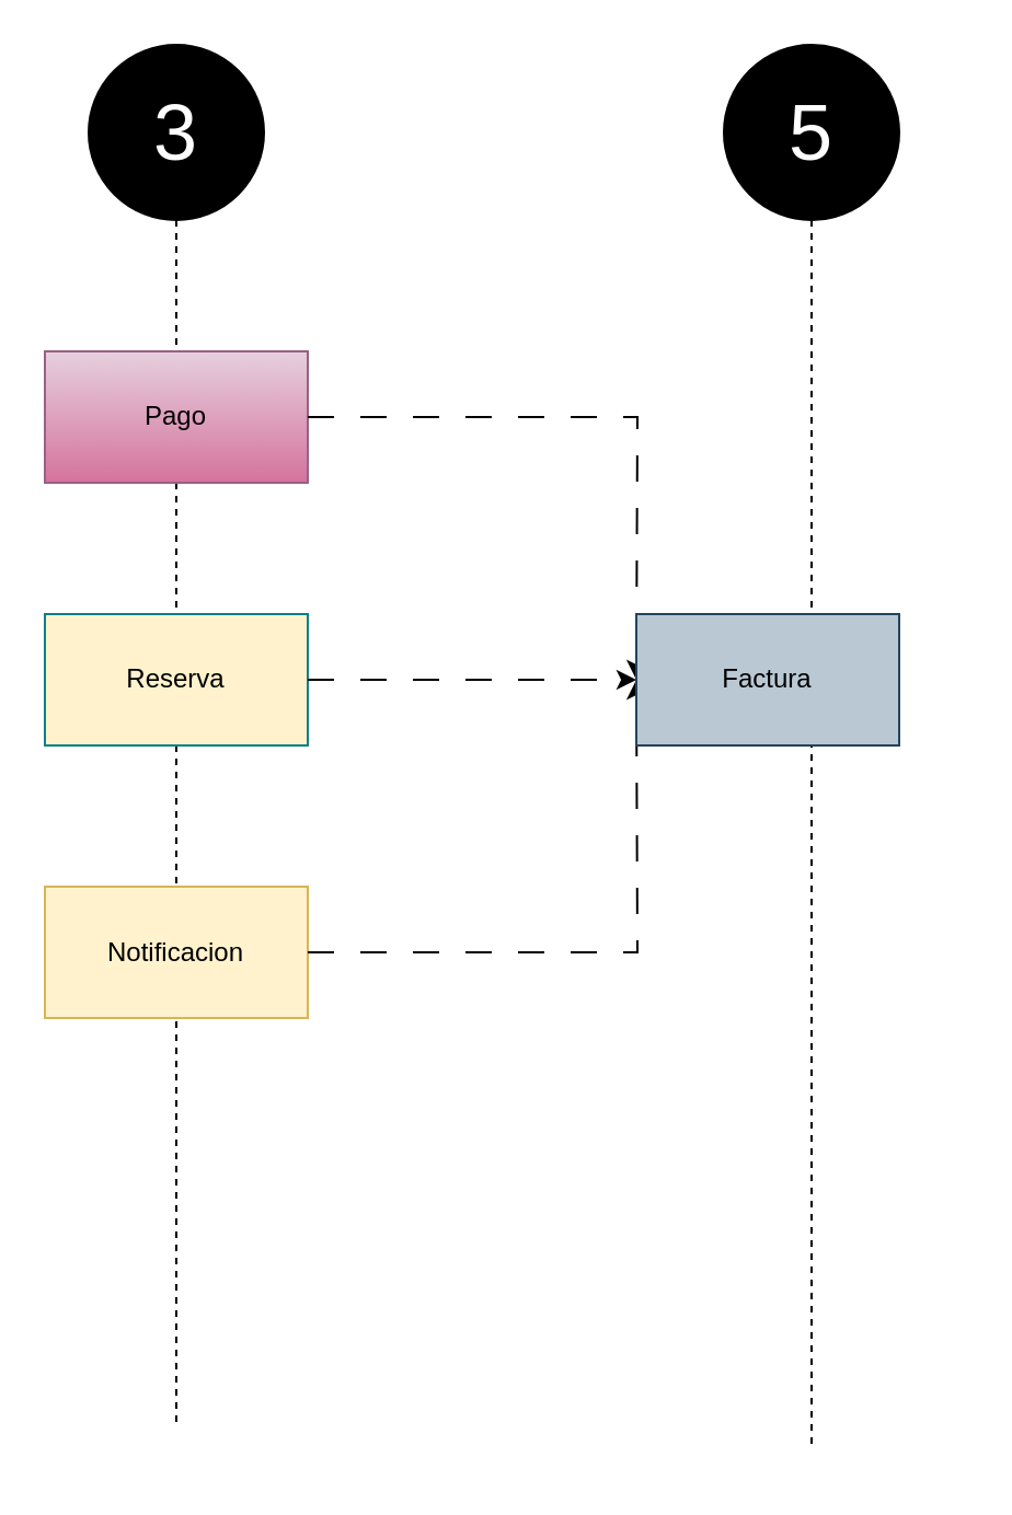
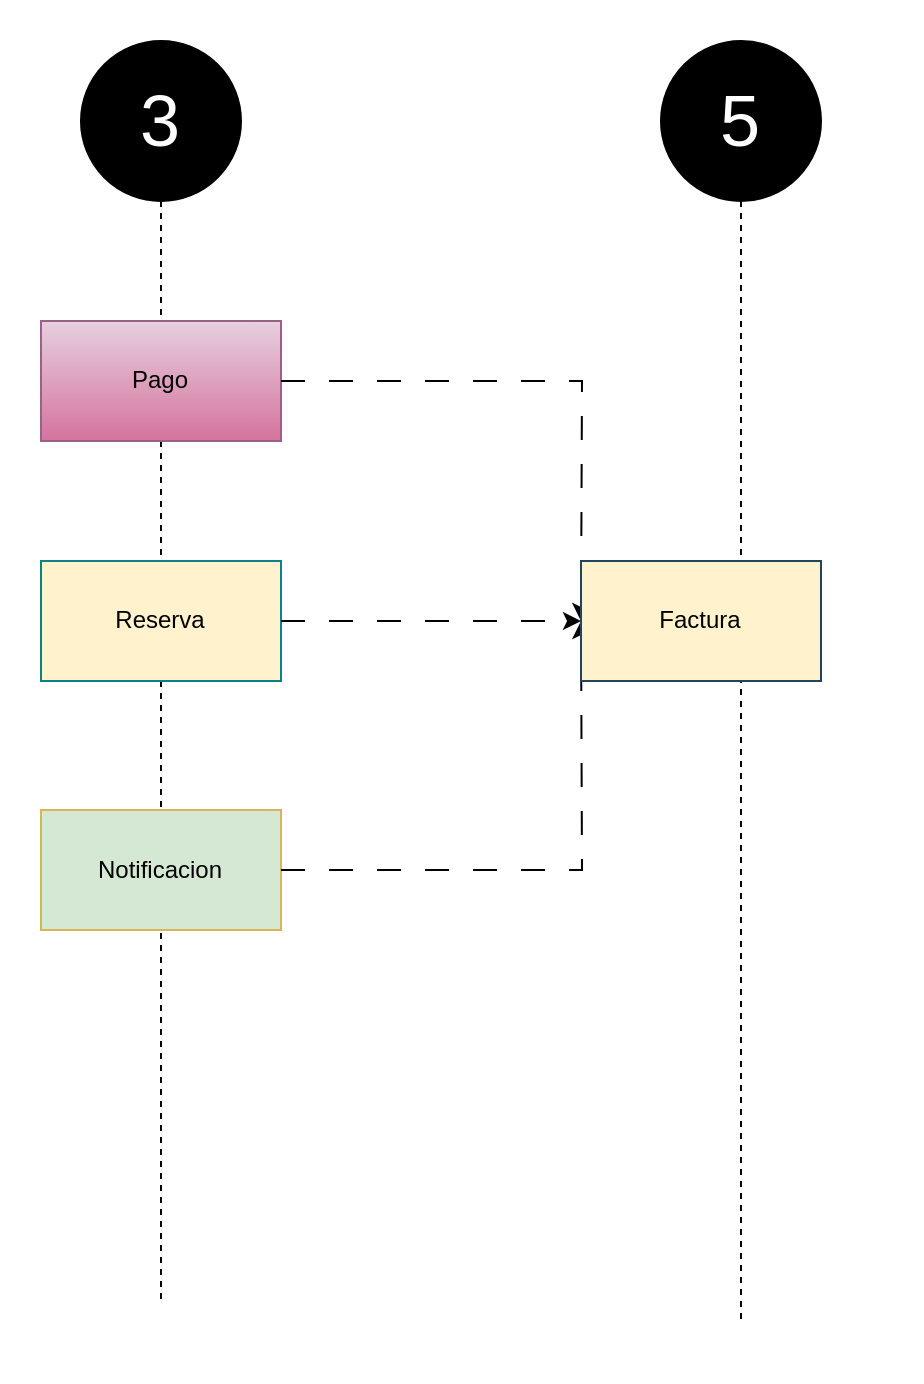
  <mxCell id="0" />
  <mxCell id="1" parent="0" />
  <mxCell id="2" value="" style="group" parent="1" vertex="1" connectable="0"><mxGeometry x="40" y="20" width="120" height="630" as="geometry" /></mxCell>
  <mxCell id="3" style="edgeStyle=orthogonalEdgeStyle;rounded=0;orthogonalLoop=1;jettySize=auto;html=1;dashed=1;endArrow=none;endFill=0;" parent="2" source="4" edge="1"><mxGeometry relative="1" as="geometry"><mxPoint x="40" y="630.0" as="targetPoint" /></mxGeometry></mxCell>
  <mxCell id="4" value="&lt;font color=&quot;#ffffff&quot; style=&quot;font-size: 36px;&quot;&gt;3&lt;/font&gt;" style="ellipse;whiteSpace=wrap;html=1;aspect=fixed;fillColor=#000000;" parent="2" vertex="1"><mxGeometry width="80" height="80" as="geometry" /></mxCell>
  <mxCell id="5" value="Pago" style="rounded=0;whiteSpace=wrap;html=1;fillColor=#e6d0de;strokeColor=#996185;gradientColor=#d5739d;" parent="2" vertex="1"><mxGeometry x="-20" y="140" width="120" height="60" as="geometry" /></mxCell>
  <mxCell id="6" value="Reserva" style="rounded=0;whiteSpace=wrap;html=1;fillColor=#fff2cc;strokeColor=#0e8088;" parent="2" vertex="1"><mxGeometry x="-20" y="260" width="120" height="60" as="geometry" /></mxCell>
- <mxCell id="7" value="Notificacion" style="rounded=0;whiteSpace=wrap;html=1;fillColor=#fff2cc;strokeColor=#d6b656;" vertex="1" parent="2"><mxGeometry x="-20" y="384.5" width="120" height="60" as="geometry" /></mxCell>
+ <mxCell id="7" value="Notificacion" style="rounded=0;whiteSpace=wrap;html=1;fillColor=#d5e8d4;strokeColor=#d6b656;" vertex="1" parent="2"><mxGeometry x="-20" y="384.5" width="120" height="60" as="geometry" /></mxCell>
  <mxCell id="8" style="edgeStyle=orthogonalEdgeStyle;rounded=0;orthogonalLoop=1;jettySize=auto;html=1;exitX=1;exitY=0.5;exitDx=0;exitDy=0;entryX=0;entryY=0.5;entryDx=0;entryDy=0;dashed=1;dashPattern=12 12;" edge="1" parent="2" source="7"><mxGeometry relative="1" as="geometry"><mxPoint x="250" y="290" as="targetPoint" /></mxGeometry></mxCell>
  <mxCell id="9" style="edgeStyle=orthogonalEdgeStyle;rounded=0;orthogonalLoop=1;jettySize=auto;html=1;exitX=1;exitY=0.5;exitDx=0;exitDy=0;entryX=0;entryY=0.5;entryDx=0;entryDy=0;dashed=1;dashPattern=12 12;" edge="1" parent="2" source="5"><mxGeometry relative="1" as="geometry"><mxPoint x="250" y="290" as="targetPoint" /></mxGeometry></mxCell>
  <mxCell id="10" style="edgeStyle=orthogonalEdgeStyle;rounded=0;orthogonalLoop=1;jettySize=auto;html=1;exitX=1;exitY=0.5;exitDx=0;exitDy=0;dashed=1;dashPattern=12 12;" parent="2" source="6" edge="1"><mxGeometry relative="1" as="geometry"><mxPoint x="250" y="290" as="targetPoint" /></mxGeometry></mxCell>
  <mxCell id="11" value="" style="group" parent="1" vertex="1" connectable="0"><mxGeometry x="330" y="20" width="110" height="650" as="geometry" /></mxCell>
  <mxCell id="12" value="&lt;font color=&quot;#ffffff&quot; style=&quot;font-size: 36px;&quot;&gt;5&lt;/font&gt;" style="ellipse;whiteSpace=wrap;html=1;aspect=fixed;fillColor=#000000;" parent="11" vertex="1"><mxGeometry width="80" height="80" as="geometry" /></mxCell>
  <mxCell id="13" value="" style="edgeStyle=orthogonalEdgeStyle;rounded=0;orthogonalLoop=1;jettySize=auto;html=1;endArrow=none;endFill=0;dashed=1;" parent="11" edge="1"><mxGeometry relative="1" as="geometry"><mxPoint x="40" y="640" as="targetPoint" /><mxPoint x="40" y="300" as="sourcePoint" /></mxGeometry></mxCell>
  <mxCell id="14" value="" style="edgeStyle=orthogonalEdgeStyle;rounded=0;orthogonalLoop=1;jettySize=auto;html=1;endArrow=none;endFill=0;dashed=1;" parent="11" source="12" edge="1"><mxGeometry relative="1" as="geometry"><mxPoint x="40" y="300" as="targetPoint" /><mxPoint x="390" y="120" as="sourcePoint" /></mxGeometry></mxCell>
- <mxCell id="15" value="Factura" style="rounded=0;whiteSpace=wrap;html=1;fillColor=#bac8d3;strokeColor=#23445d;" parent="1" vertex="1"><mxGeometry x="290" y="280" width="120" height="60" as="geometry" /></mxCell>
+ <mxCell id="15" value="Factura" style="rounded=0;whiteSpace=wrap;html=1;fillColor=#fff2cc;strokeColor=#23445d;" parent="1" vertex="1"><mxGeometry x="290" y="280" width="120" height="60" as="geometry" /></mxCell>
